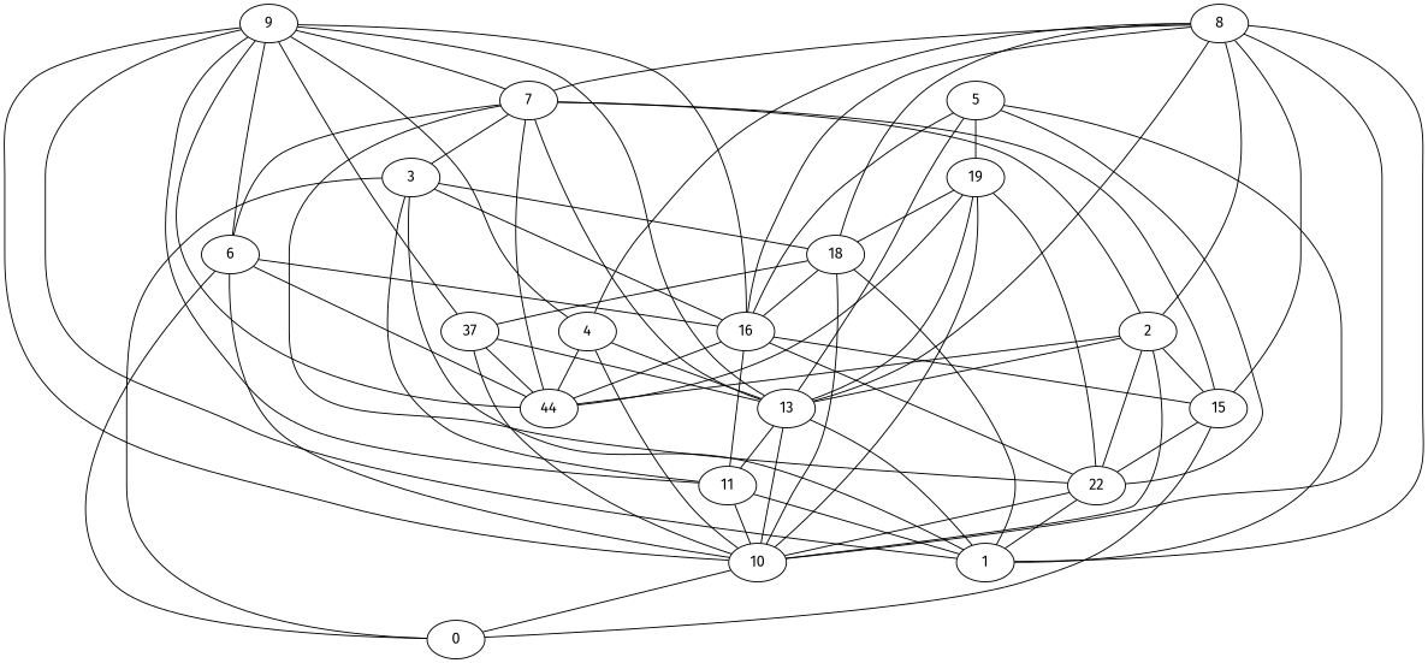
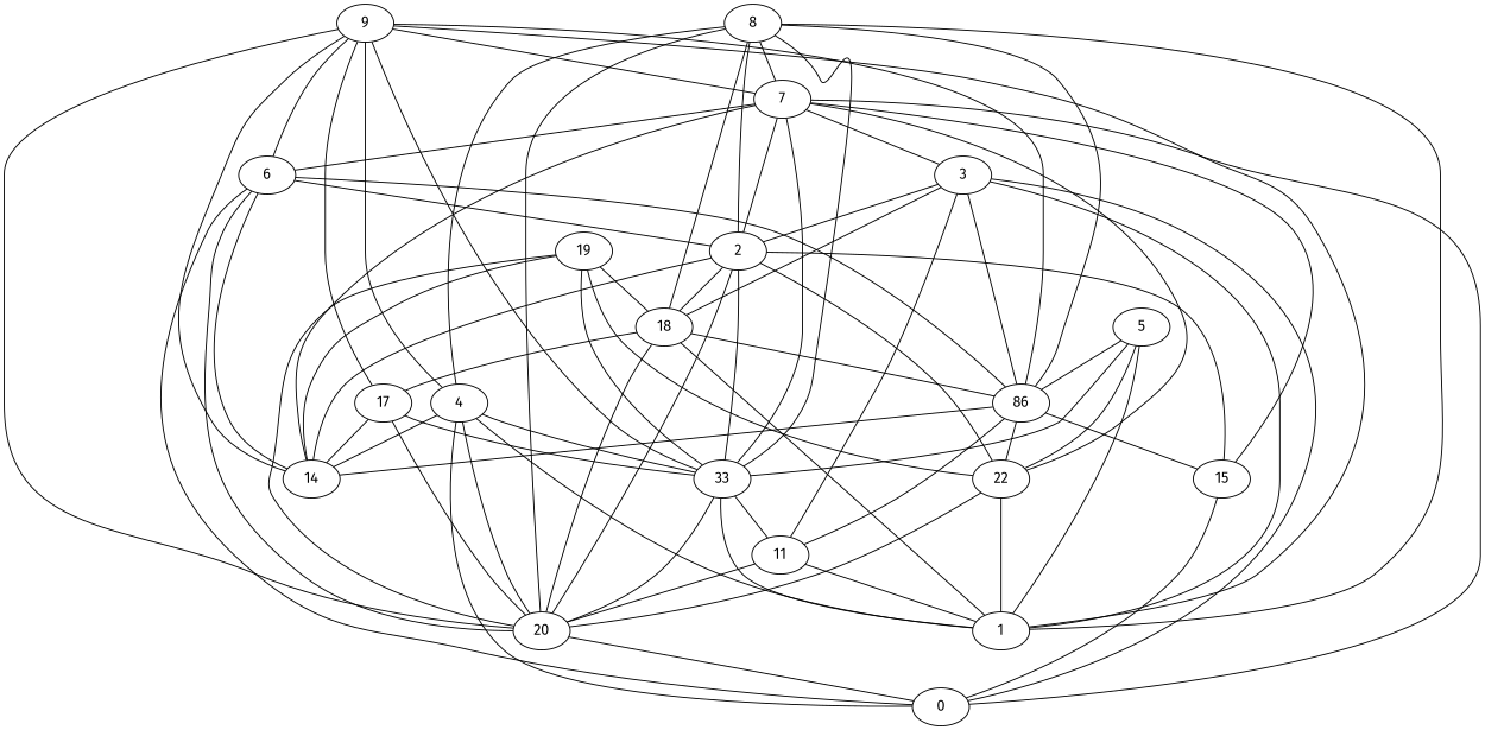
  digraph {
    fontname="Fira Sans"
    node [fontname="Fira Sans"]
    edge [color=black dir=none fontname="Fira Sans"]
    5
    n2 [label=22]
-   13
-   16
+   13 [label=33]
+   16 [label=86]
    1
    19
-   10
+   10 [label=20]
    11
    8
    4
    7
    15
    18
    2
    0
-   14 [label=44]
+   14
    3
    6
-   17 [label=37]
+   17
    9
    subgraph sub_1 {
      5
      n2
      13
      16
      1
      19
      10
      11
      8
      4
      7
      15
      18
      2
      0
      14
      3
      6
      17
      9
    }
    5 -> n2
    5 -> 13
    5 -> 16
    5 -> 1
-   5 -> 19
    n2 -> 1
    n2 -> 10
    13 -> 1
    13 -> 10
    13 -> 11
    16 -> n2
    16 -> 11
    16 -> 15
    16 -> 14
    19 -> n2
    19 -> 13
    19 -> 10
    19 -> 18
    19 -> 14
    10 -> 0
    11 -> 1
    11 -> 10
    8 -> 13
    8 -> 16
    8 -> 1
    8 -> 10
    8 -> 4
    8 -> 7
-   8 -> 15
    8 -> 18
    8 -> 2
    4 -> 13
+   4 -> 1
    4 -> 10
+   4 -> 0
    4 -> 14
    7 -> n2
    7 -> 13
    7 -> 15
    7 -> 2
+   7 -> 0
    7 -> 14
    7 -> 3
    7 -> 6
-   15 -> n2
    15 -> 0
    18 -> 16
    18 -> 1
    18 -> 10
    18 -> 17
    2 -> n2
    2 -> 13
    2 -> 10
    2 -> 15
+   2 -> 18
    2 -> 14
    3 -> 16
    3 -> 1
    3 -> 11
    3 -> 18
+   3 -> 2
    3 -> 0
    6 -> 16
    6 -> 10
+   6 -> 2
    6 -> 0
    6 -> 14
    17 -> 13
    17 -> 10
    17 -> 14
    9 -> 13
    9 -> 16
    9 -> 1
    9 -> 10
-   9 -> 11
    9 -> 4
    9 -> 7
    9 -> 14
    9 -> 6
    9 -> 17
  }
